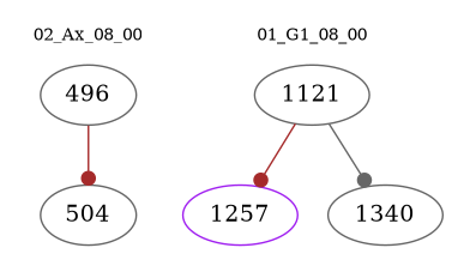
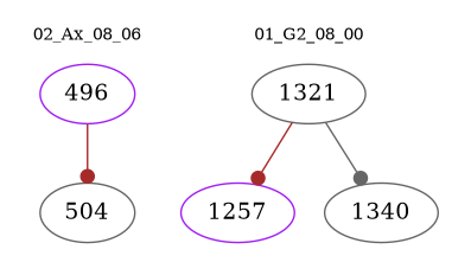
  digraph {
    node [color=gray40]
    edge [arrowhead=dot color=brown]
-   n1 [label=496]
+   n1 [color=purple label=496]
    n2 [label=504]
-   n3 [label=1121]
+   n3 [label=1321]
    n4 [color=purple label=1257]
    n5 [label=1340]
    subgraph cluster_1 {
      color=white
      fontsize=10
-     label="02_Ax_08_00"
+     label="02_Ax_08_06"
      n1
      n2
    }
    subgraph cluster_2 {
      color=white
      fontsize=10
-     label="01_G1_08_00"
+     label="01_G2_08_00"
      n3
      n4
      n5
    }
    n1 -> n2
    n3 -> n4
    n3 -> n5 [color=gray40]
  }
